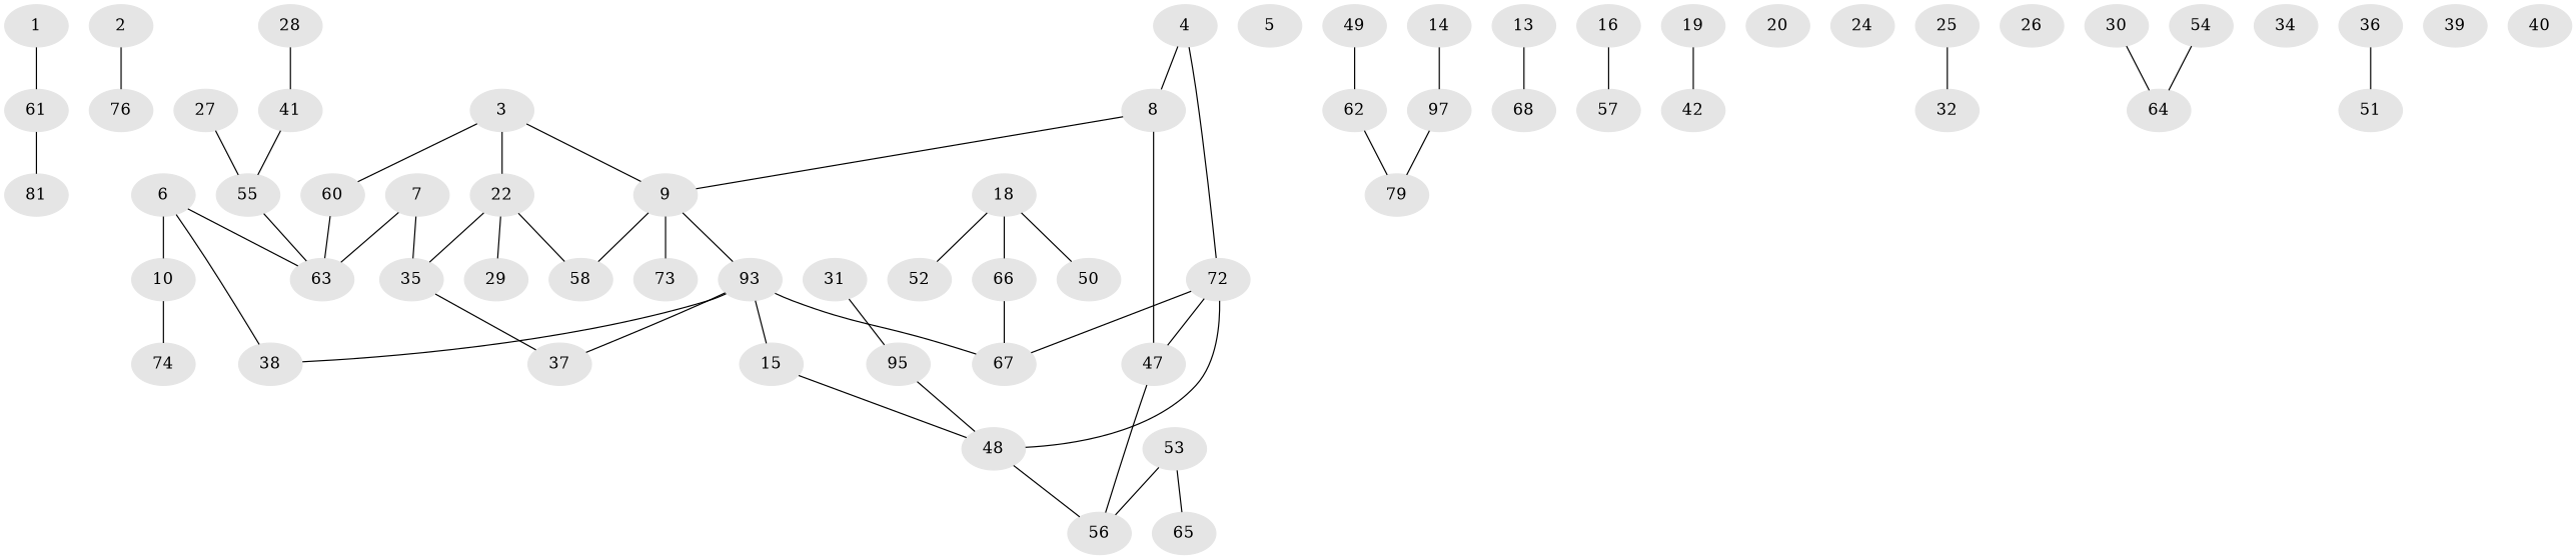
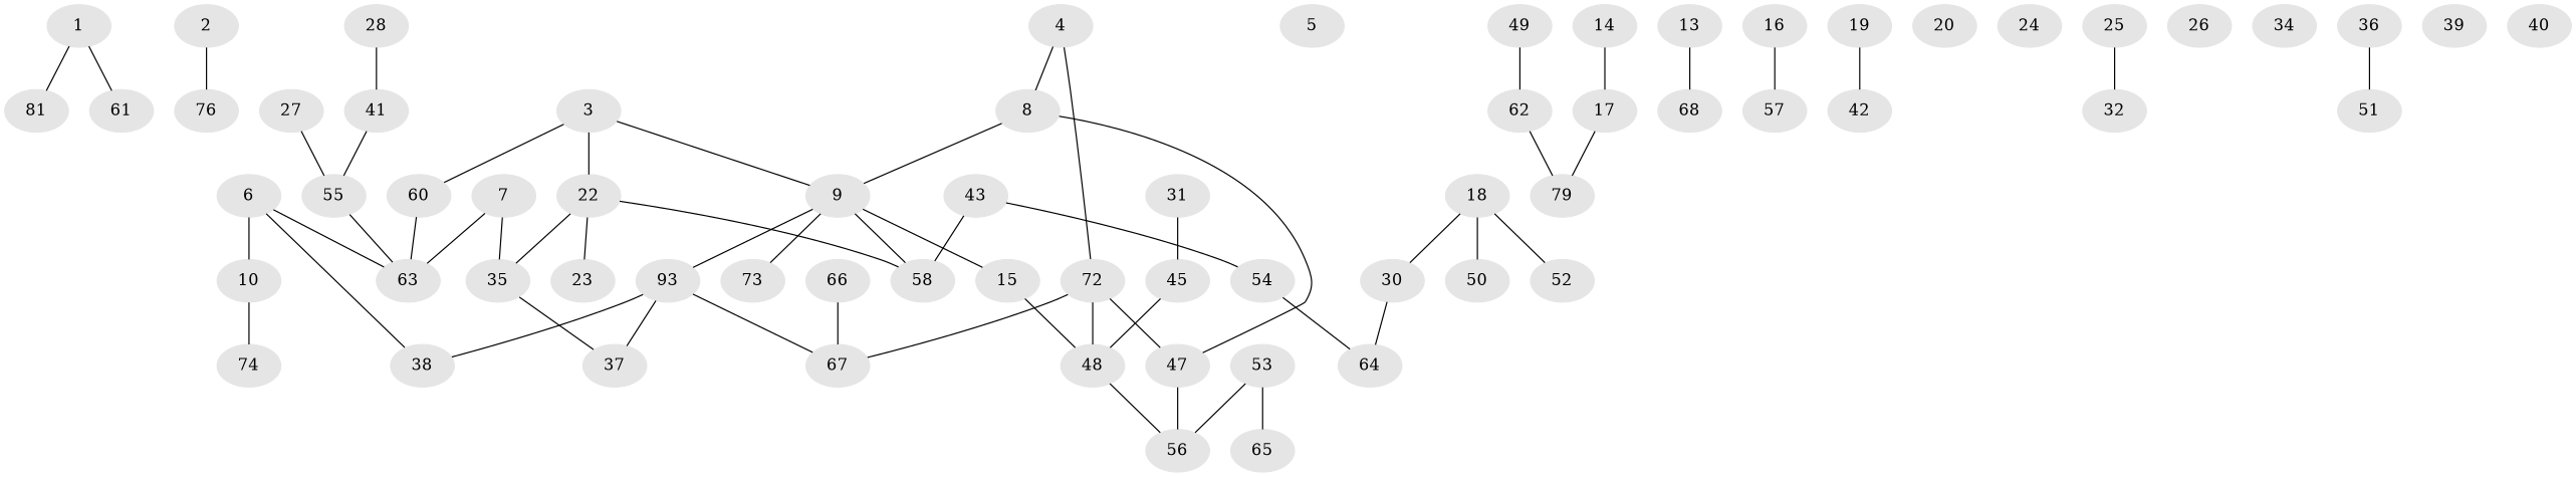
  graph {
    node [color=gray90 style=filled]
    n1 [label=81]
    1
    61
    n4 [label=76]
    2
    66
    67
    3
    9
    22
    60
    15
    n13 [label=93]
    n14 [label=73]
    58
    35
-   29
+   29 [label=23]
    63
    4
    8
    n21 [label=72]
    47
    48
    5
    6
    10
    38
    n28 [label=74]
    7
    37
    18
    50
    52
    56
    n35 [label=79]
    62
    13
    68
    14
-   17 [label=97]
+   17
    16
    57
    27
    55
    19
    42
    20
    24
    25
    32
    26
    28
    41
    30
    64
    31
-   45 [label=95]
+   45
    34
    36
    51
    39
    40
+   43
    54
    49
    53
    65
-   61 -- n1
+   1 -- n1
    1 -- 61
    2 -- n4
    66 -- 67
    3 -- 9
    3 -- 22
    3 -- 60
-   n13 -- 15
+   9 -- 15
    9 -- n13
    9 -- n14
    9 -- 58
    22 -- 58
    22 -- 35
    22 -- 29
    60 -- 63
    15 -- 48
    n13 -- 67
    n13 -- 38
    n13 -- 37
    35 -- 37
    4 -- 8
    4 -- n21
    8 -- 9
    8 -- 47
    n21 -- 67
    n21 -- 47
    n21 -- 48
    47 -- 56
    48 -- 56
    6 -- 63
    6 -- 10
    6 -- 38
    10 -- n28
    7 -- 35
    7 -- 63
-   18 -- 66
+   18 -- 30
    18 -- 50
    18 -- 52
    62 -- n35
    13 -- 68
    14 -- 17
    17 -- n35
    16 -- 57
    27 -- 55
    55 -- 63
    19 -- 42
    25 -- 32
    28 -- 41
    41 -- 55
    30 -- 64
    31 -- 45
    45 -- 48
    36 -- 51
+   43 -- 58
+   43 -- 54
    54 -- 64
    49 -- 62
    53 -- 56
    53 -- 65
  }
